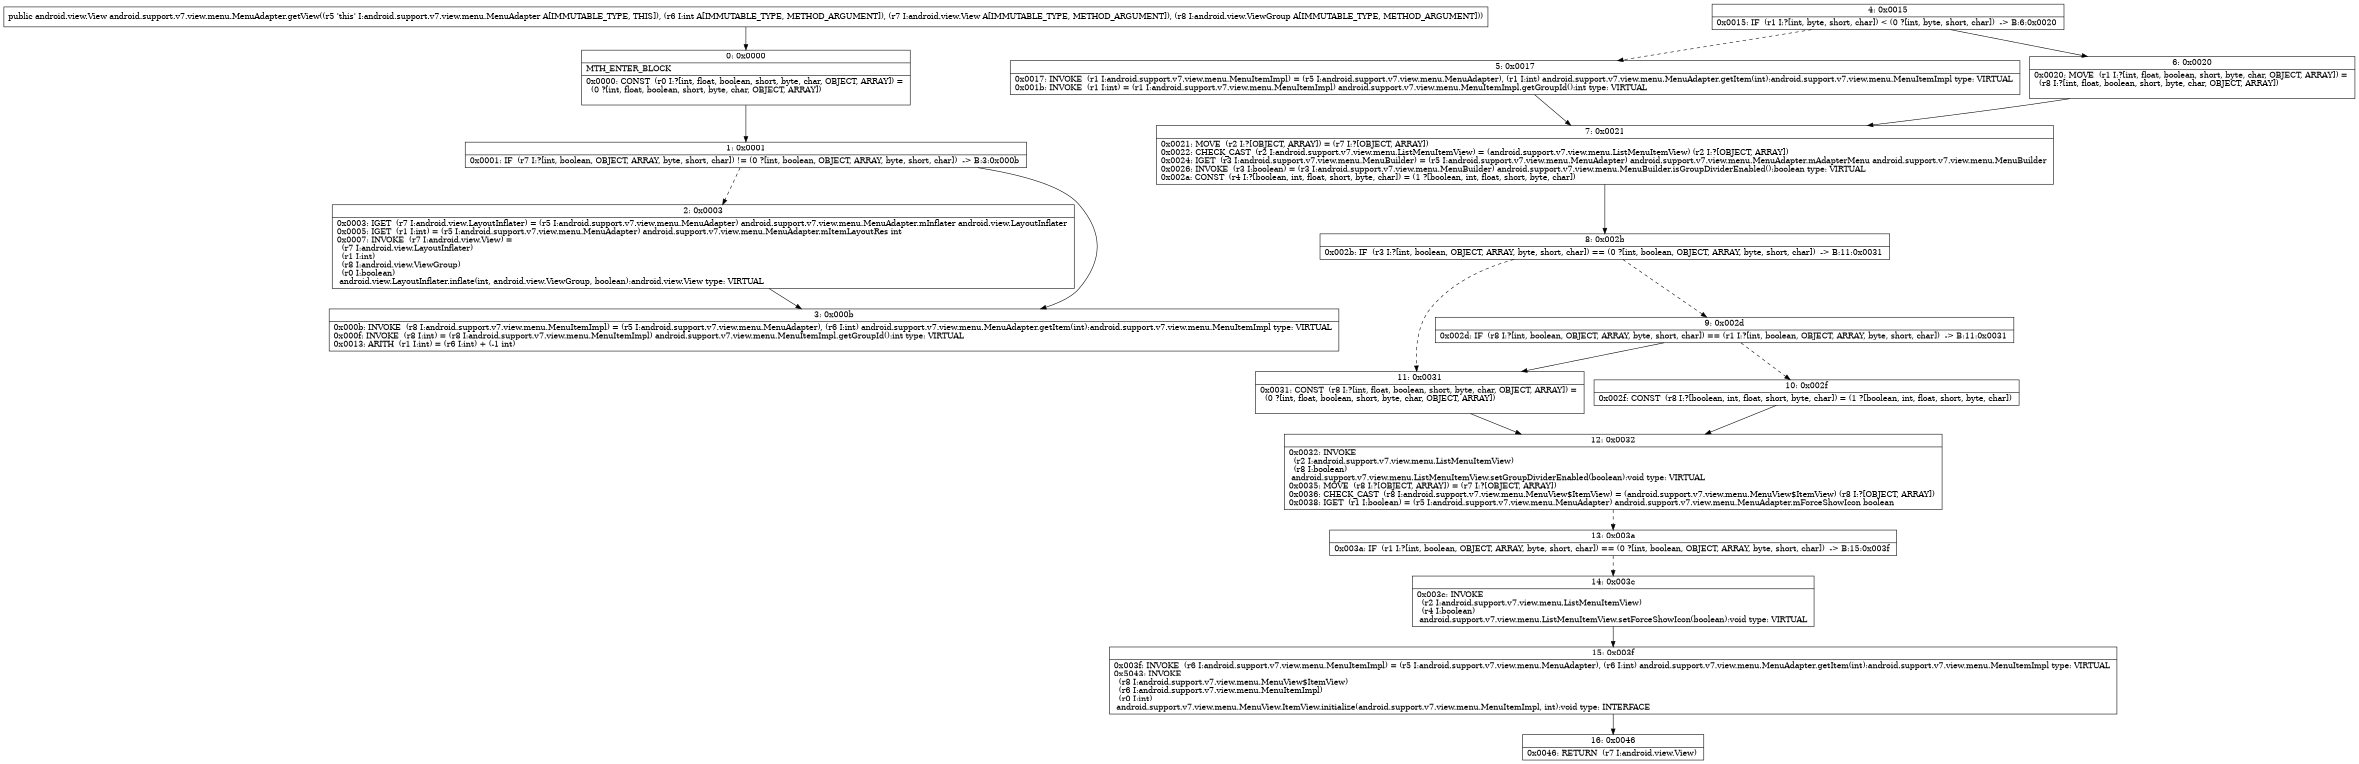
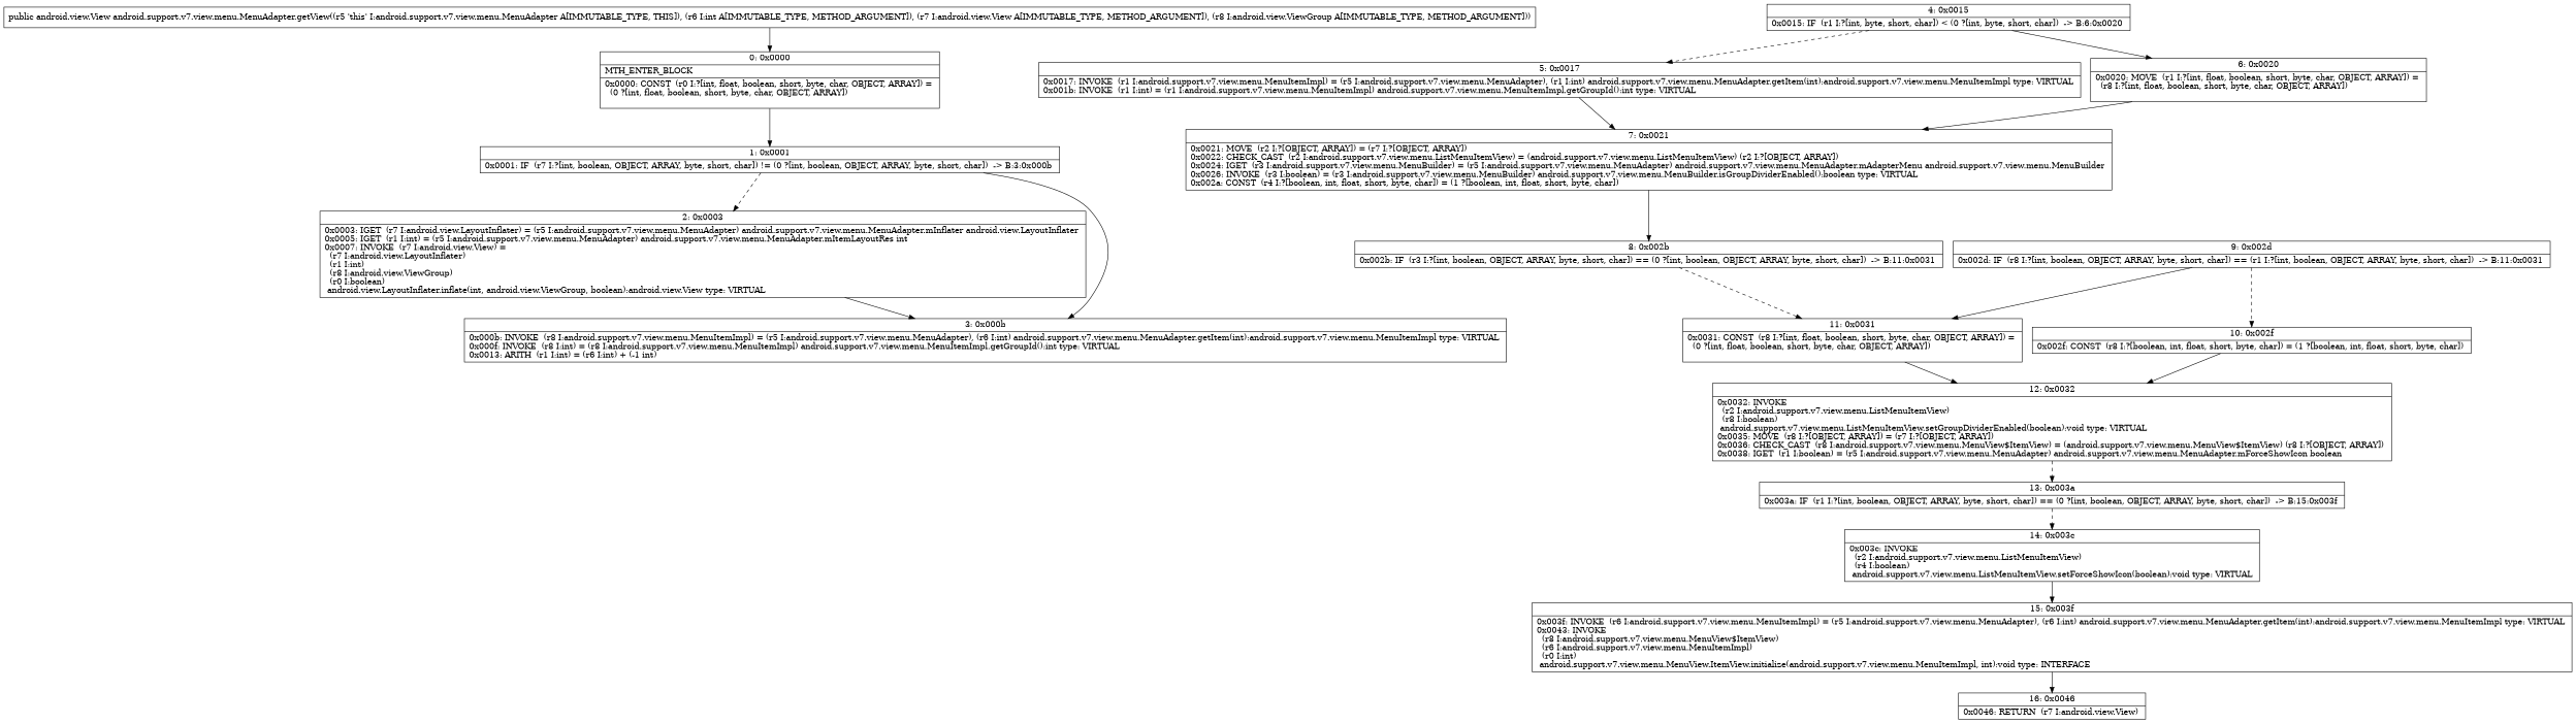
  digraph {
    node [shape=record]
    n1 [label="{0\:\ 0x0000|MTH_ENTER_BLOCK\l|0x0000: CONST  (r0 I:?[int, float, boolean, short, byte, char, OBJECT, ARRAY]) = \l  (0 ?[int, float, boolean, short, byte, char, OBJECT, ARRAY])\l \l}"]
    n2 [label="{1\:\ 0x0001|0x0001: IF  (r7 I:?[int, boolean, OBJECT, ARRAY, byte, short, char]) != (0 ?[int, boolean, OBJECT, ARRAY, byte, short, char])  \-\> B:3:0x000b \l}"]
    n3 [label="{2\:\ 0x0003|0x0003: IGET  (r7 I:android.view.LayoutInflater) = (r5 I:android.support.v7.view.menu.MenuAdapter) android.support.v7.view.menu.MenuAdapter.mInflater android.view.LayoutInflater \l0x0005: IGET  (r1 I:int) = (r5 I:android.support.v7.view.menu.MenuAdapter) android.support.v7.view.menu.MenuAdapter.mItemLayoutRes int \l0x0007: INVOKE  (r7 I:android.view.View) = \l  (r7 I:android.view.LayoutInflater)\l  (r1 I:int)\l  (r8 I:android.view.ViewGroup)\l  (r0 I:boolean)\l android.view.LayoutInflater.inflate(int, android.view.ViewGroup, boolean):android.view.View type: VIRTUAL \l}"]
    n4 [label="{3\:\ 0x000b|0x000b: INVOKE  (r8 I:android.support.v7.view.menu.MenuItemImpl) = (r5 I:android.support.v7.view.menu.MenuAdapter), (r6 I:int) android.support.v7.view.menu.MenuAdapter.getItem(int):android.support.v7.view.menu.MenuItemImpl type: VIRTUAL \l0x000f: INVOKE  (r8 I:int) = (r8 I:android.support.v7.view.menu.MenuItemImpl) android.support.v7.view.menu.MenuItemImpl.getGroupId():int type: VIRTUAL \l0x0013: ARITH  (r1 I:int) = (r6 I:int) + (\-1 int) \l}"]
    n5 [label="{4\:\ 0x0015|0x0015: IF  (r1 I:?[int, byte, short, char]) \< (0 ?[int, byte, short, char])  \-\> B:6:0x0020 \l}"]
    n6 [label="{5\:\ 0x0017|0x0017: INVOKE  (r1 I:android.support.v7.view.menu.MenuItemImpl) = (r5 I:android.support.v7.view.menu.MenuAdapter), (r1 I:int) android.support.v7.view.menu.MenuAdapter.getItem(int):android.support.v7.view.menu.MenuItemImpl type: VIRTUAL \l0x001b: INVOKE  (r1 I:int) = (r1 I:android.support.v7.view.menu.MenuItemImpl) android.support.v7.view.menu.MenuItemImpl.getGroupId():int type: VIRTUAL \l}"]
    n7 [label="{6\:\ 0x0020|0x0020: MOVE  (r1 I:?[int, float, boolean, short, byte, char, OBJECT, ARRAY]) = \l  (r8 I:?[int, float, boolean, short, byte, char, OBJECT, ARRAY])\l \l}"]
    n8 [label="{7\:\ 0x0021|0x0021: MOVE  (r2 I:?[OBJECT, ARRAY]) = (r7 I:?[OBJECT, ARRAY]) \l0x0022: CHECK_CAST  (r2 I:android.support.v7.view.menu.ListMenuItemView) = (android.support.v7.view.menu.ListMenuItemView) (r2 I:?[OBJECT, ARRAY]) \l0x0024: IGET  (r3 I:android.support.v7.view.menu.MenuBuilder) = (r5 I:android.support.v7.view.menu.MenuAdapter) android.support.v7.view.menu.MenuAdapter.mAdapterMenu android.support.v7.view.menu.MenuBuilder \l0x0026: INVOKE  (r3 I:boolean) = (r3 I:android.support.v7.view.menu.MenuBuilder) android.support.v7.view.menu.MenuBuilder.isGroupDividerEnabled():boolean type: VIRTUAL \l0x002a: CONST  (r4 I:?[boolean, int, float, short, byte, char]) = (1 ?[boolean, int, float, short, byte, char]) \l}"]
    n9 [label="{8\:\ 0x002b|0x002b: IF  (r3 I:?[int, boolean, OBJECT, ARRAY, byte, short, char]) == (0 ?[int, boolean, OBJECT, ARRAY, byte, short, char])  \-\> B:11:0x0031 \l}"]
    n10 [label="{9\:\ 0x002d|0x002d: IF  (r8 I:?[int, boolean, OBJECT, ARRAY, byte, short, char]) == (r1 I:?[int, boolean, OBJECT, ARRAY, byte, short, char])  \-\> B:11:0x0031 \l}"]
    n11 [label="{11\:\ 0x0031|0x0031: CONST  (r8 I:?[int, float, boolean, short, byte, char, OBJECT, ARRAY]) = \l  (0 ?[int, float, boolean, short, byte, char, OBJECT, ARRAY])\l \l}"]
    n12 [label="{10\:\ 0x002f|0x002f: CONST  (r8 I:?[boolean, int, float, short, byte, char]) = (1 ?[boolean, int, float, short, byte, char]) \l}"]
    n13 [label="{12\:\ 0x0032|0x0032: INVOKE  \l  (r2 I:android.support.v7.view.menu.ListMenuItemView)\l  (r8 I:boolean)\l android.support.v7.view.menu.ListMenuItemView.setGroupDividerEnabled(boolean):void type: VIRTUAL \l0x0035: MOVE  (r8 I:?[OBJECT, ARRAY]) = (r7 I:?[OBJECT, ARRAY]) \l0x0036: CHECK_CAST  (r8 I:android.support.v7.view.menu.MenuView$ItemView) = (android.support.v7.view.menu.MenuView$ItemView) (r8 I:?[OBJECT, ARRAY]) \l0x0038: IGET  (r1 I:boolean) = (r5 I:android.support.v7.view.menu.MenuAdapter) android.support.v7.view.menu.MenuAdapter.mForceShowIcon boolean \l}"]
    n14 [label="{13\:\ 0x003a|0x003a: IF  (r1 I:?[int, boolean, OBJECT, ARRAY, byte, short, char]) == (0 ?[int, boolean, OBJECT, ARRAY, byte, short, char])  \-\> B:15:0x003f \l}"]
    n15 [label="{14\:\ 0x003c|0x003c: INVOKE  \l  (r2 I:android.support.v7.view.menu.ListMenuItemView)\l  (r4 I:boolean)\l android.support.v7.view.menu.ListMenuItemView.setForceShowIcon(boolean):void type: VIRTUAL \l}"]
-   n16 [label="{15\:\ 0x003f|0x003f: INVOKE  (r6 I:android.support.v7.view.menu.MenuItemImpl) = (r5 I:android.support.v7.view.menu.MenuAdapter), (r6 I:int) android.support.v7.view.menu.MenuAdapter.getItem(int):android.support.v7.view.menu.MenuItemImpl type: VIRTUAL \l0x5043: INVOKE  \l  (r8 I:android.support.v7.view.menu.MenuView$ItemView)\l  (r6 I:android.support.v7.view.menu.MenuItemImpl)\l  (r0 I:int)\l android.support.v7.view.menu.MenuView.ItemView.initialize(android.support.v7.view.menu.MenuItemImpl, int):void type: INTERFACE \l}"]
+   n16 [label="{15\:\ 0x003f|0x003f: INVOKE  (r6 I:android.support.v7.view.menu.MenuItemImpl) = (r5 I:android.support.v7.view.menu.MenuAdapter), (r6 I:int) android.support.v7.view.menu.MenuAdapter.getItem(int):android.support.v7.view.menu.MenuItemImpl type: VIRTUAL \l0x0043: INVOKE  \l  (r8 I:android.support.v7.view.menu.MenuView$ItemView)\l  (r6 I:android.support.v7.view.menu.MenuItemImpl)\l  (r0 I:int)\l android.support.v7.view.menu.MenuView.ItemView.initialize(android.support.v7.view.menu.MenuItemImpl, int):void type: INTERFACE \l}"]
    n17 [label="{16\:\ 0x0046|0x0046: RETURN  (r7 I:android.view.View) \l}"]
    n18 [label="{public android.view.View android.support.v7.view.menu.MenuAdapter.getView((r5 'this' I:android.support.v7.view.menu.MenuAdapter A[IMMUTABLE_TYPE, THIS]), (r6 I:int A[IMMUTABLE_TYPE, METHOD_ARGUMENT]), (r7 I:android.view.View A[IMMUTABLE_TYPE, METHOD_ARGUMENT]), (r8 I:android.view.ViewGroup A[IMMUTABLE_TYPE, METHOD_ARGUMENT])) }"]
    n1 -> n2
    n2 -> n3 [style=dashed]
    n2 -> n4
    n3 -> n4
    n5 -> n6 [style=dashed]
    n5 -> n7
    n6 -> n8
    n7 -> n8
    n8 -> n9
-   n9 -> n10 [style=dashed]
    n9 -> n11 [style=dashed]
    n10 -> n11
    n10 -> n12 [style=dashed]
    n11 -> n13
    n12 -> n13
    n13 -> n14 [style=dashed]
    n14 -> n15 [style=dashed]
    n15 -> n16
    n16 -> n17
    n18 -> n1
  }
